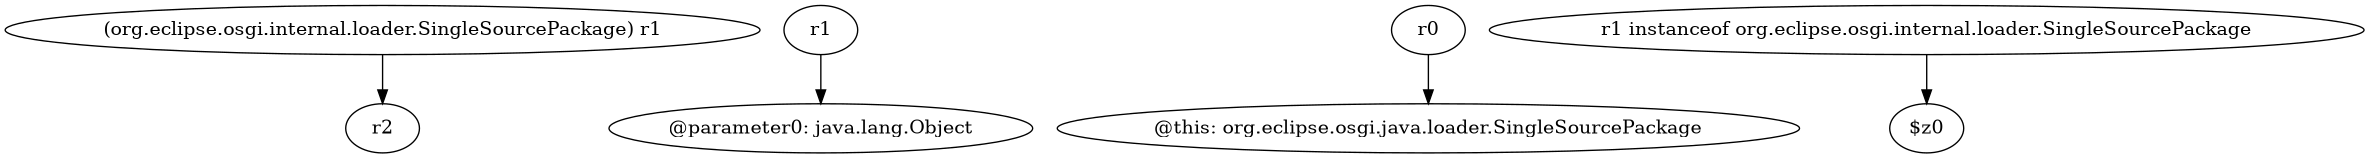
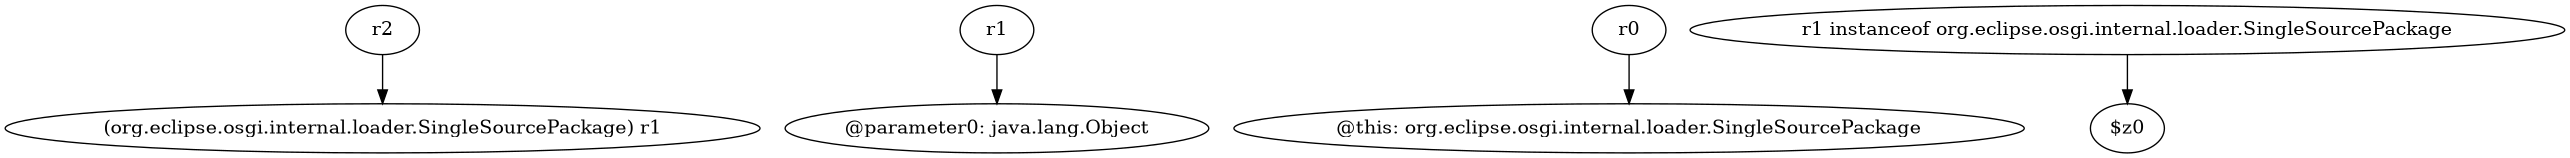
  digraph {
    n1 [label="(org.eclipse.osgi.internal.loader.SingleSourcePackage) r1"]
    n2 [label=r2]
    n3 [label="@parameter0: java.lang.Object"]
    n4 [label=r1]
-   n5 [label="@this: org.eclipse.osgi.java.loader.SingleSourcePackage"]
+   n5 [label="@this: org.eclipse.osgi.internal.loader.SingleSourcePackage"]
    n6 [label=r0]
    n7 [label="r1 instanceof org.eclipse.osgi.internal.loader.SingleSourcePackage"]
    n8 [label="$z0"]
-   n1 -> n2
+   n2 -> n1
    n4 -> n3
    n6 -> n5
    n7 -> n8
  }
